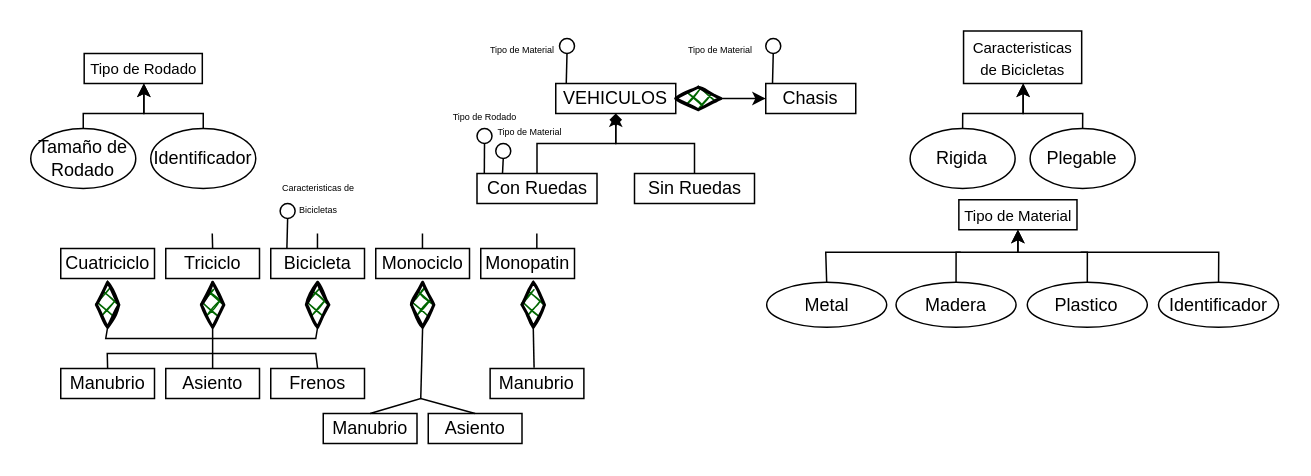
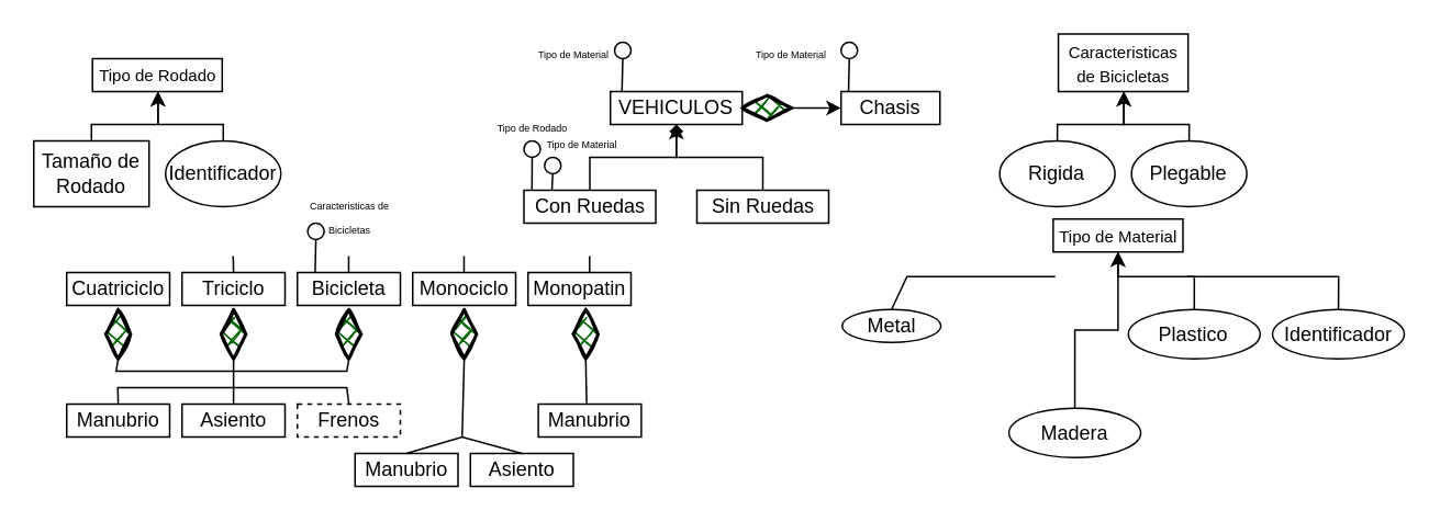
  <mxCell id="0" />
  <mxCell id="1" parent="0" />
  <mxCell id="2" value="VEHICULOS" style="rounded=0;whiteSpace=wrap;html=1;" parent="1" vertex="1"><mxGeometry x="370" y="55" width="80" height="20" as="geometry" /></mxCell>
  <mxCell id="3" value="" style="edgeStyle=orthogonalEdgeStyle;rounded=0;orthogonalLoop=1;jettySize=auto;html=1;endArrow=diamond;" edge="1" parent="1" source="4" target="2"><mxGeometry relative="1" as="geometry" /></mxCell>
  <mxCell id="4" value="Con Ruedas" style="rounded=0;whiteSpace=wrap;html=1;" vertex="1" parent="1"><mxGeometry x="317.5" y="115" width="80" height="20" as="geometry" /></mxCell>
  <mxCell id="5" value="" style="edgeStyle=orthogonalEdgeStyle;rounded=0;orthogonalLoop=1;jettySize=auto;html=1;" edge="1" parent="1" source="6" target="2"><mxGeometry relative="1" as="geometry" /></mxCell>
  <mxCell id="6" value="Sin Ruedas" style="rounded=0;whiteSpace=wrap;html=1;" vertex="1" parent="1"><mxGeometry x="422.5" y="115" width="80" height="20" as="geometry" /></mxCell>
  <mxCell id="7" value="Cuatriciclo" style="rounded=0;whiteSpace=wrap;html=1;" vertex="1" parent="1"><mxGeometry x="40" y="165" width="62.5" height="20" as="geometry" /></mxCell>
  <mxCell id="8" value="Triciclo" style="rounded=0;whiteSpace=wrap;html=1;" vertex="1" parent="1"><mxGeometry x="110" y="165" width="62.5" height="20" as="geometry" /></mxCell>
  <mxCell id="9" value="Bicicleta" style="rounded=0;whiteSpace=wrap;html=1;" vertex="1" parent="1"><mxGeometry x="180" y="165" width="62.5" height="20" as="geometry" /></mxCell>
  <mxCell id="10" value="Monociclo" style="rounded=0;whiteSpace=wrap;html=1;" vertex="1" parent="1"><mxGeometry x="250" y="165" width="62.5" height="20" as="geometry" /></mxCell>
  <mxCell id="11" value="Monopatin" style="rounded=0;whiteSpace=wrap;html=1;" vertex="1" parent="1"><mxGeometry x="320" y="165" width="62.5" height="20" as="geometry" /></mxCell>
  <mxCell id="12" value="" style="endArrow=none;html=1;rounded=0;entryX=0.5;entryY=0;entryDx=0;entryDy=0;" edge="1" parent="1" target="8"><mxGeometry width="50" height="50" relative="1" as="geometry"><mxPoint x="141" y="155" as="sourcePoint" /><mxPoint x="245" y="145" as="targetPoint" /></mxGeometry></mxCell>
  <mxCell id="13" value="" style="endArrow=none;html=1;rounded=0;entryX=0.5;entryY=0;entryDx=0;entryDy=0;" edge="1" parent="1"><mxGeometry width="50" height="50" relative="1" as="geometry"><mxPoint x="211.14" y="155" as="sourcePoint" /><mxPoint x="211.14" y="165" as="targetPoint" /></mxGeometry></mxCell>
  <mxCell id="14" value="" style="endArrow=none;html=1;rounded=0;entryX=0.5;entryY=0;entryDx=0;entryDy=0;" edge="1" parent="1"><mxGeometry width="50" height="50" relative="1" as="geometry"><mxPoint x="281.14" y="155" as="sourcePoint" /><mxPoint x="281.14" y="165" as="targetPoint" /></mxGeometry></mxCell>
  <mxCell id="15" value="" style="endArrow=none;html=1;rounded=0;entryX=0.5;entryY=0;entryDx=0;entryDy=0;" edge="1" parent="1"><mxGeometry width="50" height="50" relative="1" as="geometry"><mxPoint x="357.39" y="155" as="sourcePoint" /><mxPoint x="357.39" y="165" as="targetPoint" /></mxGeometry></mxCell>
  <mxCell id="16" value="" style="ellipse;whiteSpace=wrap;html=1;aspect=fixed;" vertex="1" parent="1"><mxGeometry x="317.5" y="85" width="10" height="10" as="geometry" /></mxCell>
  <mxCell id="17" value="&lt;font style=&quot;font-size: 6px;&quot;&gt;Tipo de Rodado&lt;/font&gt;" style="text;html=1;align=center;verticalAlign=middle;whiteSpace=wrap;rounded=0;" vertex="1" parent="1"><mxGeometry x="292.5" y="75" width="60" height="2.5" as="geometry" /></mxCell>
  <mxCell id="18" value="" style="endArrow=none;html=1;rounded=0;entryX=0.5;entryY=1;entryDx=0;entryDy=0;exitX=0.061;exitY=0.002;exitDx=0;exitDy=0;exitPerimeter=0;" edge="1" parent="1" source="4" target="16"><mxGeometry width="50" height="50" relative="1" as="geometry"><mxPoint x="270" y="145" as="sourcePoint" /><mxPoint x="320" y="105" as="targetPoint" /></mxGeometry></mxCell>
  <mxCell id="19" value="&lt;font style=&quot;font-size: 10px;&quot;&gt;Tipo de Rodado&lt;/font&gt;" style="rounded=0;whiteSpace=wrap;html=1;" vertex="1" parent="1"><mxGeometry x="55.62" y="35" width="78.75" height="20" as="geometry" /></mxCell>
  <mxCell id="20" value="" style="edgeStyle=orthogonalEdgeStyle;rounded=0;orthogonalLoop=1;jettySize=auto;html=1;" edge="1" parent="1" source="21" target="19"><mxGeometry relative="1" as="geometry"><Array as="points"><mxPoint x="55.37" y="75" /><mxPoint x="95.37" y="75" /></Array></mxGeometry></mxCell>
- <mxCell id="21" value="Tamaño de Rodado" style="ellipse;whiteSpace=wrap;html=1;" vertex="1" parent="1"><mxGeometry y="85" width="70" height="40" as="geometry" x="20" /></mxCell>
+ <mxCell id="21" value="Tamaño de Rodado" style="whiteSpace=wrap;html=1;rounded=0;" vertex="1" parent="1"><mxGeometry y="85" width="70" height="40" as="geometry" x="20" /></mxCell>
  <mxCell id="22" value="" style="edgeStyle=orthogonalEdgeStyle;rounded=0;orthogonalLoop=1;jettySize=auto;html=1;" edge="1" parent="1" source="23" target="19"><mxGeometry relative="1" as="geometry"><Array as="points"><mxPoint x="135.37" y="75" /><mxPoint x="95.37" y="75" /></Array></mxGeometry></mxCell>
  <mxCell id="23" value="Identificador" style="ellipse;whiteSpace=wrap;html=1;" vertex="1" parent="1"><mxGeometry x="100" y="85" width="70" height="40" as="geometry" /></mxCell>
  <mxCell id="24" value="" style="rhombus;whiteSpace=wrap;html=1;strokeWidth=2;fillWeight=-1;hachureGap=8;fillStyle=cross-hatch;fillColor=#006600;sketch=1;" vertex="1" parent="1"><mxGeometry x="450" y="57.5" width="30" height="15" as="geometry" /></mxCell>
  <mxCell id="25" value="" style="endArrow=classic;html=1;rounded=0;exitX=1;exitY=0.5;exitDx=0;exitDy=0;" edge="1" parent="1" source="24"><mxGeometry width="50" height="50" relative="1" as="geometry"><mxPoint x="460" y="105" as="sourcePoint" /><mxPoint x="510" y="65" as="targetPoint" /></mxGeometry></mxCell>
  <mxCell id="26" value="Chasis" style="rounded=0;whiteSpace=wrap;html=1;" vertex="1" parent="1"><mxGeometry x="510" y="55" width="60" height="20" as="geometry" /></mxCell>
  <mxCell id="27" value="Manubrio" style="rounded=0;whiteSpace=wrap;html=1;" vertex="1" parent="1"><mxGeometry x="40" y="245" width="62.5" height="20" as="geometry" /></mxCell>
  <mxCell id="28" value="Asiento" style="rounded=0;whiteSpace=wrap;html=1;" vertex="1" parent="1"><mxGeometry x="110" y="245" width="62.5" height="20" as="geometry" /></mxCell>
- <mxCell id="29" value="Frenos" style="rounded=0;whiteSpace=wrap;html=1;" vertex="1" parent="1"><mxGeometry x="180" y="245" width="62.5" height="20" as="geometry" /></mxCell>
+ <mxCell id="29" value="Frenos" style="rounded=0;whiteSpace=wrap;html=1;dashed=1;" vertex="1" parent="1"><mxGeometry x="180" y="245" width="62.5" height="20" as="geometry" /></mxCell>
  <mxCell id="30" value="" style="rhombus;whiteSpace=wrap;html=1;strokeWidth=2;fillWeight=-1;hachureGap=8;fillStyle=cross-hatch;fillColor=#006600;sketch=1;rotation=-90;" vertex="1" parent="1"><mxGeometry x="196.25" y="195" width="30" height="15" as="geometry" /></mxCell>
  <mxCell id="31" value="" style="rhombus;whiteSpace=wrap;html=1;strokeWidth=2;fillWeight=-1;hachureGap=8;fillStyle=cross-hatch;fillColor=#006600;sketch=1;rotation=-90;" vertex="1" parent="1"><mxGeometry x="126.25" y="195" width="30" height="15" as="geometry" /></mxCell>
  <mxCell id="32" value="" style="rhombus;whiteSpace=wrap;html=1;strokeWidth=2;fillWeight=-1;hachureGap=8;fillStyle=cross-hatch;fillColor=#006600;sketch=1;rotation=-90;" vertex="1" parent="1"><mxGeometry x="56.25" y="195" width="30" height="15" as="geometry" /></mxCell>
  <mxCell id="33" value="" style="endArrow=none;html=1;rounded=0;exitX=0.5;exitY=0;exitDx=0;exitDy=0;entryX=0.5;entryY=0;entryDx=0;entryDy=0;" edge="1" parent="1" source="27" target="29"><mxGeometry width="50" height="50" relative="1" as="geometry"><mxPoint x="170" y="255" as="sourcePoint" /><mxPoint x="260" y="235" as="targetPoint" /><Array as="points"><mxPoint x="71" y="235" /><mxPoint x="210" y="235" /></Array></mxGeometry></mxCell>
  <mxCell id="34" value="" style="endArrow=none;html=1;rounded=0;exitX=0.5;exitY=0;exitDx=0;exitDy=0;entryX=0;entryY=0.5;entryDx=0;entryDy=0;" edge="1" parent="1" source="28" target="31"><mxGeometry width="50" height="50" relative="1" as="geometry"><mxPoint x="170" y="255" as="sourcePoint" /><mxPoint x="220" y="205" as="targetPoint" /></mxGeometry></mxCell>
  <mxCell id="35" value="" style="endArrow=none;html=1;rounded=0;exitX=0;exitY=0.5;exitDx=0;exitDy=0;entryX=0;entryY=0.5;entryDx=0;entryDy=0;" edge="1" parent="1" source="32" target="30"><mxGeometry width="50" height="50" relative="1" as="geometry"><mxPoint x="122.5" y="255" as="sourcePoint" /><mxPoint x="172.5" y="205" as="targetPoint" /><Array as="points"><mxPoint x="70" y="225" /><mxPoint x="140" y="225" /><mxPoint x="210" y="225" /></Array></mxGeometry></mxCell>
  <mxCell id="36" value="Manubrio" style="rounded=0;whiteSpace=wrap;html=1;" vertex="1" parent="1"><mxGeometry x="215" y="275" width="62.5" height="20" as="geometry" /></mxCell>
  <mxCell id="37" value="Asiento" style="rounded=0;whiteSpace=wrap;html=1;" vertex="1" parent="1"><mxGeometry x="285" y="275" width="62.5" height="20" as="geometry" /></mxCell>
  <mxCell id="38" value="" style="rhombus;whiteSpace=wrap;html=1;strokeWidth=2;fillWeight=-1;hachureGap=8;fillStyle=cross-hatch;fillColor=#006600;sketch=1;rotation=-90;" vertex="1" parent="1"><mxGeometry x="266.25" y="195" width="30" height="15" as="geometry" /></mxCell>
  <mxCell id="39" value="" style="rhombus;whiteSpace=wrap;html=1;strokeWidth=2;fillWeight=-1;hachureGap=8;fillStyle=cross-hatch;fillColor=#006600;sketch=1;rotation=-90;" vertex="1" parent="1"><mxGeometry x="340" y="195" width="30" height="15" as="geometry" /></mxCell>
  <mxCell id="40" value="" style="endArrow=none;html=1;rounded=0;exitX=0.5;exitY=0;exitDx=0;exitDy=0;entryX=0.5;entryY=0;entryDx=0;entryDy=0;" edge="1" parent="1" source="36" target="37"><mxGeometry width="50" height="50" relative="1" as="geometry"><mxPoint x="262.5" y="265" as="sourcePoint" /><mxPoint x="312.5" y="215" as="targetPoint" /><Array as="points"><mxPoint x="280" y="265" /></Array></mxGeometry></mxCell>
  <mxCell id="41" value="" style="endArrow=none;html=1;rounded=0;entryX=0;entryY=0.5;entryDx=0;entryDy=0;" edge="1" parent="1" target="38"><mxGeometry width="50" height="50" relative="1" as="geometry"><mxPoint x="280" y="265" as="sourcePoint" /><mxPoint x="220" y="205" as="targetPoint" /></mxGeometry></mxCell>
  <mxCell id="42" value="Manubrio" style="rounded=0;whiteSpace=wrap;html=1;" vertex="1" parent="1"><mxGeometry x="326.25" y="245" width="62.5" height="20" as="geometry" /></mxCell>
  <mxCell id="43" value="" style="endArrow=none;html=1;rounded=0;entryX=0;entryY=0.5;entryDx=0;entryDy=0;exitX=0.469;exitY=-0.023;exitDx=0;exitDy=0;exitPerimeter=0;" edge="1" parent="1" source="42" target="39"><mxGeometry width="50" height="50" relative="1" as="geometry"><mxPoint x="302.5" y="275" as="sourcePoint" /><mxPoint x="352.5" y="225" as="targetPoint" /></mxGeometry></mxCell>
  <mxCell id="44" value="" style="ellipse;whiteSpace=wrap;html=1;aspect=fixed;" vertex="1" parent="1"><mxGeometry x="372.5" y="25" width="10" height="10" as="geometry" /></mxCell>
  <mxCell id="45" value="" style="endArrow=none;html=1;rounded=0;entryX=0.5;entryY=1;entryDx=0;entryDy=0;exitX=0.061;exitY=0.002;exitDx=0;exitDy=0;exitPerimeter=0;" edge="1" parent="1" target="44"><mxGeometry width="50" height="50" relative="1" as="geometry"><mxPoint x="377" y="55" as="sourcePoint" /><mxPoint x="375" y="45" as="targetPoint" /></mxGeometry></mxCell>
  <mxCell id="46" value="&lt;font style=&quot;font-size: 10px;&quot;&gt;Tipo de Material&lt;/font&gt;" style="rounded=0;whiteSpace=wrap;html=1;" vertex="1" parent="1"><mxGeometry x="638.74" y="132.5" width="78.75" height="20" as="geometry" /></mxCell>
  <mxCell id="47" value="" style="edgeStyle=orthogonalEdgeStyle;rounded=0;orthogonalLoop=1;jettySize=auto;html=1;" edge="1" parent="1" source="48" target="46"><mxGeometry relative="1" as="geometry" /></mxCell>
- <mxCell id="48" value="Madera" style="ellipse;whiteSpace=wrap;html=1;" vertex="1" parent="1"><mxGeometry x="596.87" y="187.5" width="80" height="30" as="geometry" /></mxCell>
+ <mxCell id="48" value="Madera" style="ellipse;whiteSpace=wrap;html=1;" vertex="1" parent="1"><mxGeometry x="611.87" y="247.5" width="80" height="30" as="geometry" /></mxCell>
  <mxCell id="49" value="" style="edgeStyle=orthogonalEdgeStyle;rounded=0;orthogonalLoop=1;jettySize=auto;html=1;" edge="1" parent="1" source="50" target="46"><mxGeometry relative="1" as="geometry" /></mxCell>
  <mxCell id="50" value="Plastico" style="ellipse;whiteSpace=wrap;html=1;" vertex="1" parent="1"><mxGeometry x="684.37" y="187.5" width="80" height="30" as="geometry" /></mxCell>
- <mxCell id="51" value="Metal" style="ellipse;whiteSpace=wrap;html=1;" vertex="1" parent="1"><mxGeometry x="510.62" y="187.5" width="80" height="30" as="geometry" /></mxCell>
+ <mxCell id="51" value="Metal" style="ellipse;whiteSpace=wrap;html=1;" vertex="1" parent="1"><mxGeometry x="510.62" y="187.5" width="60" height="20" as="geometry" /></mxCell>
  <mxCell id="52" value="Identificador" style="ellipse;whiteSpace=wrap;html=1;" vertex="1" parent="1"><mxGeometry x="771.87" y="187.5" width="80" height="30" as="geometry" /></mxCell>
  <mxCell id="53" value="" style="endArrow=none;html=1;rounded=0;exitX=0.5;exitY=0;exitDx=0;exitDy=0;" edge="1" parent="1" source="51"><mxGeometry width="50" height="50" relative="1" as="geometry"><mxPoint x="556.24" y="177.5" as="sourcePoint" /><mxPoint x="639.99" y="167.5" as="targetPoint" /><Array as="points"><mxPoint x="549.99" y="167.5" /></Array></mxGeometry></mxCell>
  <mxCell id="54" value="" style="endArrow=none;html=1;rounded=0;exitX=0.5;exitY=0;exitDx=0;exitDy=0;" edge="1" parent="1" source="52"><mxGeometry width="50" height="50" relative="1" as="geometry"><mxPoint x="579.99" y="177.5" as="sourcePoint" /><mxPoint x="719.99" y="167.5" as="targetPoint" /><Array as="points"><mxPoint x="811.99" y="167.5" /></Array></mxGeometry></mxCell>
  <mxCell id="55" value="" style="ellipse;whiteSpace=wrap;html=1;aspect=fixed;" vertex="1" parent="1"><mxGeometry x="186.25" y="135" width="10" height="10" as="geometry" /></mxCell>
  <mxCell id="56" value="" style="endArrow=none;html=1;rounded=0;entryX=0.5;entryY=1;entryDx=0;entryDy=0;exitX=0.061;exitY=0.002;exitDx=0;exitDy=0;exitPerimeter=0;" edge="1" parent="1" target="55"><mxGeometry width="50" height="50" relative="1" as="geometry"><mxPoint x="190.75" y="165" as="sourcePoint" /><mxPoint x="188.75" y="155" as="targetPoint" /></mxGeometry></mxCell>
  <mxCell id="57" value="&lt;font style=&quot;font-size: 6px;&quot;&gt;Caracteristicas de Bicicletas&lt;/font&gt;" style="text;html=1;align=center;verticalAlign=middle;whiteSpace=wrap;rounded=0;" vertex="1" parent="1"><mxGeometry x="180" y="115" width="63.75" height="30" as="geometry" /></mxCell>
  <mxCell id="58" value="&lt;font style=&quot;font-size: 10px;&quot;&gt;Caracteristicas de Bicicletas&lt;/font&gt;" style="rounded=0;whiteSpace=wrap;html=1;" vertex="1" parent="1"><mxGeometry x="641.87" y="20" width="78.75" height="35" as="geometry" /></mxCell>
  <mxCell id="59" value="" style="edgeStyle=orthogonalEdgeStyle;rounded=0;orthogonalLoop=1;jettySize=auto;html=1;" edge="1" parent="1" source="60" target="58"><mxGeometry relative="1" as="geometry"><Array as="points"><mxPoint x="641.62" y="75" /><mxPoint x="681.62" y="75" /></Array></mxGeometry></mxCell>
  <mxCell id="60" value="Rigida" style="ellipse;whiteSpace=wrap;html=1;" vertex="1" parent="1"><mxGeometry x="606.25" y="85" width="70" height="40" as="geometry" /></mxCell>
  <mxCell id="61" value="" style="edgeStyle=orthogonalEdgeStyle;rounded=0;orthogonalLoop=1;jettySize=auto;html=1;" edge="1" parent="1" source="62" target="58"><mxGeometry relative="1" as="geometry"><Array as="points"><mxPoint x="721.62" y="75" /><mxPoint x="681.62" y="75" /></Array></mxGeometry></mxCell>
  <mxCell id="62" value="Plegable" style="ellipse;whiteSpace=wrap;html=1;" vertex="1" parent="1"><mxGeometry x="686.25" y="85" width="70" height="40" as="geometry" /></mxCell>
  <mxCell id="63" value="" style="ellipse;whiteSpace=wrap;html=1;aspect=fixed;" vertex="1" parent="1"><mxGeometry x="510" y="25" width="10" height="10" as="geometry" /></mxCell>
  <mxCell id="64" value="" style="endArrow=none;html=1;rounded=0;entryX=0.5;entryY=1;entryDx=0;entryDy=0;exitX=0.061;exitY=0.002;exitDx=0;exitDy=0;exitPerimeter=0;" edge="1" parent="1" target="63"><mxGeometry width="50" height="50" relative="1" as="geometry"><mxPoint x="514.5" y="55" as="sourcePoint" /><mxPoint x="512.5" y="45" as="targetPoint" /></mxGeometry></mxCell>
  <mxCell id="65" value="&lt;font style=&quot;font-size: 6px;&quot;&gt;Tipo de Material&lt;/font&gt;" style="text;html=1;align=center;verticalAlign=middle;whiteSpace=wrap;rounded=0;" vertex="1" parent="1"><mxGeometry x="317.5" y="30" width="60" as="geometry" /></mxCell>
  <mxCell id="66" value="&lt;font style=&quot;font-size: 6px;&quot;&gt;Tipo de Material&lt;/font&gt;" style="text;html=1;align=center;verticalAlign=middle;whiteSpace=wrap;rounded=0;" vertex="1" parent="1"><mxGeometry x="450" y="30" width="60" as="geometry" /></mxCell>
  <mxCell id="67" value="" style="ellipse;whiteSpace=wrap;html=1;aspect=fixed;" vertex="1" parent="1"><mxGeometry x="330" y="95" width="10" height="10" as="geometry" /></mxCell>
  <mxCell id="68" value="" style="endArrow=none;html=1;rounded=0;entryX=0.5;entryY=1;entryDx=0;entryDy=0;exitX=0.061;exitY=0.002;exitDx=0;exitDy=0;exitPerimeter=0;" edge="1" parent="1" target="67"><mxGeometry width="50" height="50" relative="1" as="geometry"><mxPoint x="334.5" y="115" as="sourcePoint" /><mxPoint x="332.5" y="105" as="targetPoint" /></mxGeometry></mxCell>
  <mxCell id="69" value="&lt;font style=&quot;font-size: 6px;&quot;&gt;Tipo de Material&lt;/font&gt;" style="text;html=1;align=center;verticalAlign=middle;whiteSpace=wrap;rounded=0;" vertex="1" parent="1"><mxGeometry x="322.5" y="85" width="60" height="2.5" as="geometry" /></mxCell>
